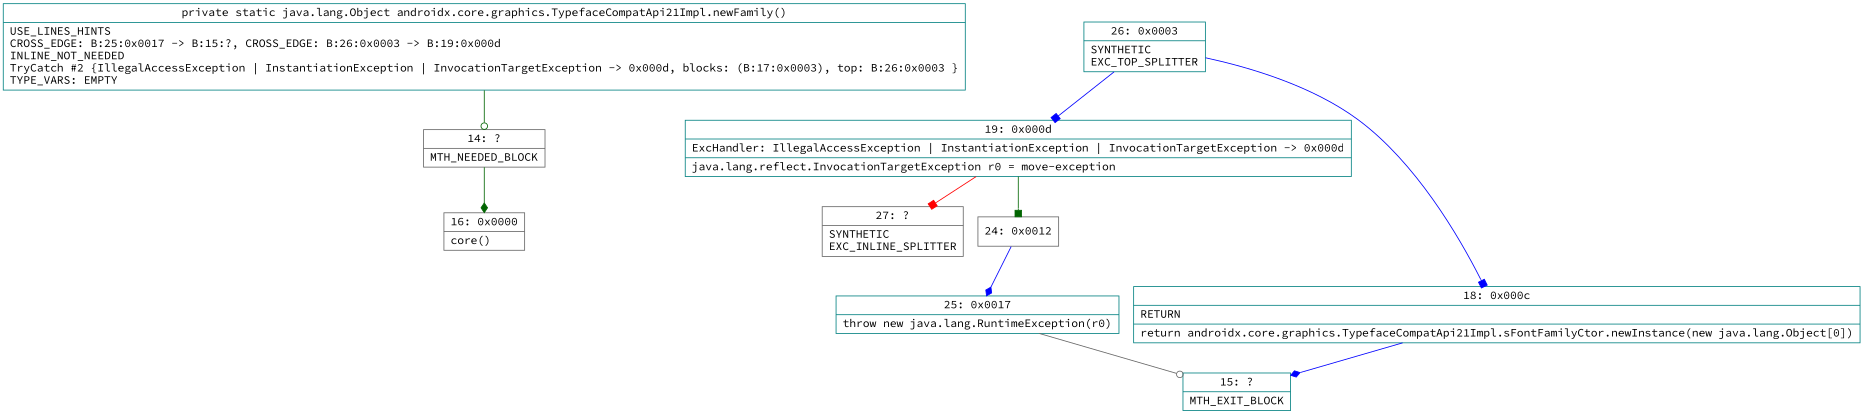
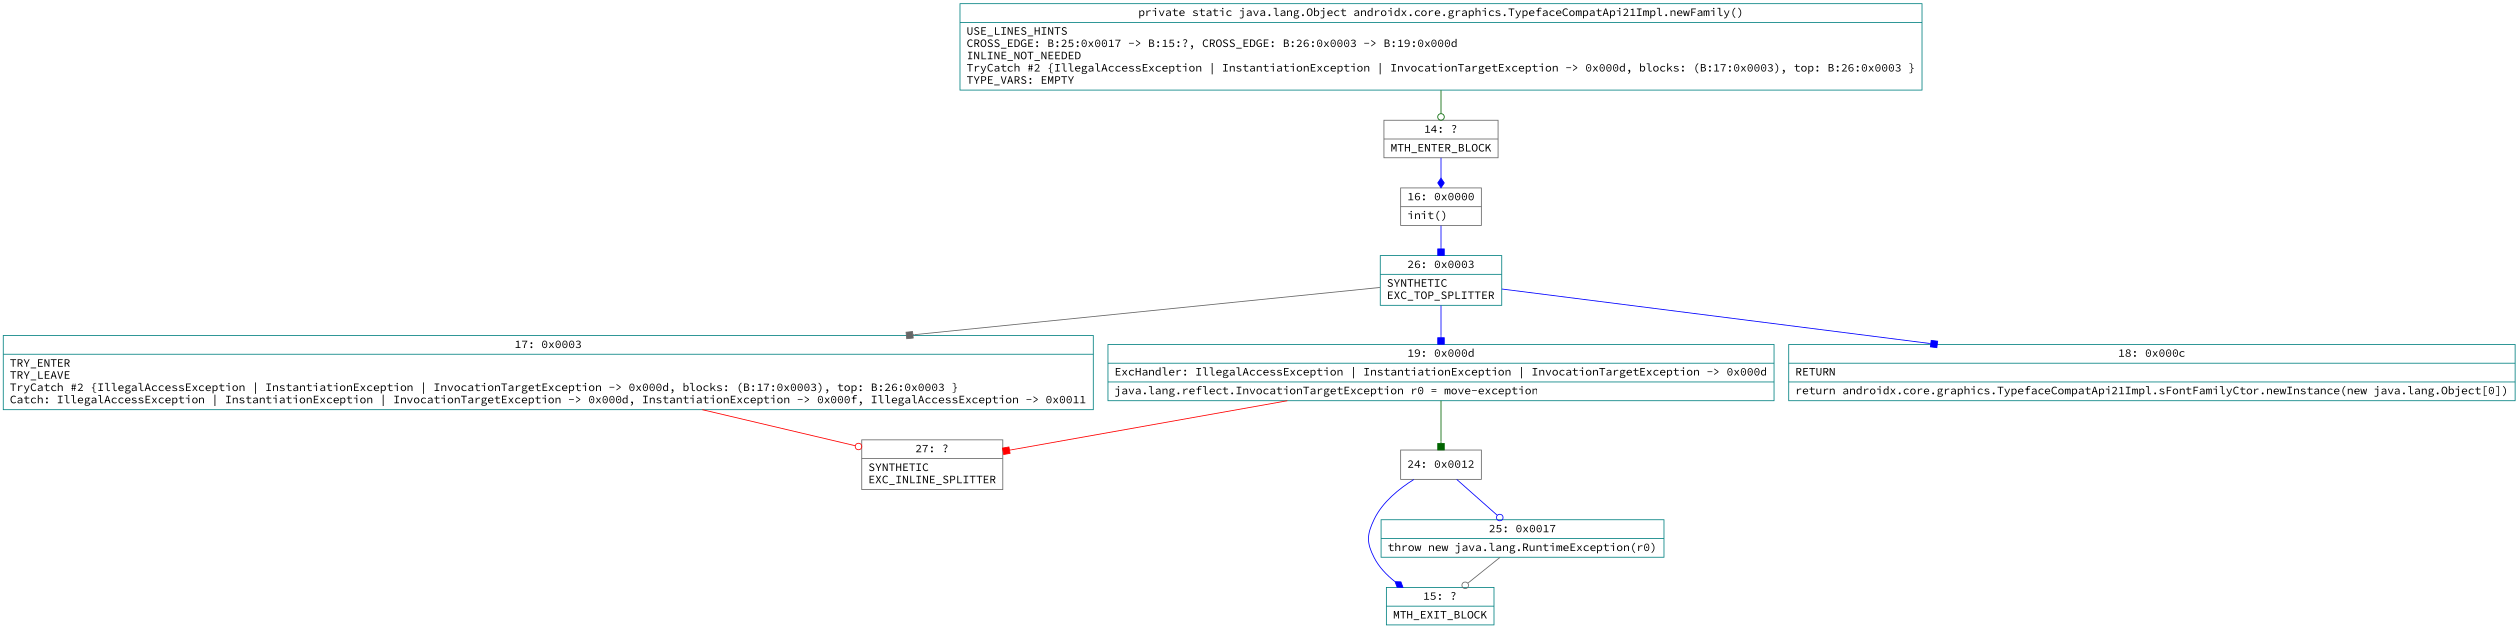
  digraph {
    fontname="Source Code Pro"
    node [color=teal fontname="Source Code Pro" shape=record]
    edge [arrowhead=box color=blue fontname="Source Code Pro"]
-   n1 [color=gray40 label="{14\:\ ?|MTH_NEEDED_BLOCK\l}"]
-   n2 [color=gray40 label="{16\:\ 0x0000|core()\l}"]
+   n1 [color=gray40 label="{14\:\ ?|MTH_ENTER_BLOCK\l}"]
+   n2 [color=gray40 label="{16\:\ 0x0000|init()\l}"]
    n3 [label="{26\:\ 0x0003|SYNTHETIC\lEXC_TOP_SPLITTER\l}"]
+   n4 [label="{17\:\ 0x0003|TRY_ENTER\lTRY_LEAVE\lTryCatch #2 \{IllegalAccessException \| InstantiationException \| InvocationTargetException \-\> 0x000d, blocks: (B:17:0x0003), top: B:26:0x0003 \}\lCatch: IllegalAccessException \| InstantiationException \| InvocationTargetException \-\> 0x000d, InstantiationException \-\> 0x000f, IllegalAccessException \-\> 0x0011\l}"]
    n5 [label="{19\:\ 0x000d|ExcHandler: IllegalAccessException \| InstantiationException \| InvocationTargetException \-\> 0x000d\l|java.lang.reflect.InvocationTargetException r0 = move\-exception\l}"]
    n6 [label="{18\:\ 0x000c|RETURN\l|return androidx.core.graphics.TypefaceCompatApi21Impl.sFontFamilyCtor.newInstance(new java.lang.Object[0])\l}"]
    n7 [color=gray40 label="{27\:\ ?|SYNTHETIC\lEXC_INLINE_SPLITTER\l}"]
    n8 [color=gray40 label="{24\:\ 0x0012}"]
    n9 [label="{15\:\ ?|MTH_EXIT_BLOCK\l}"]
    n10 [label="{25\:\ 0x0017|throw new java.lang.RuntimeException(r0)\l}"]
    n11 [label="{private static java.lang.Object androidx.core.graphics.TypefaceCompatApi21Impl.newFamily()  | USE_LINES_HINTS\lCROSS_EDGE: B:25:0x0017 \-\> B:15:?, CROSS_EDGE: B:26:0x0003 \-\> B:19:0x000d\lINLINE_NOT_NEEDED\lTryCatch #2 \{IllegalAccessException \| InstantiationException \| InvocationTargetException \-\> 0x000d, blocks: (B:17:0x0003), top: B:26:0x0003 \}\lTYPE_VARS: EMPTY\l}"]
-   n1 -> n2 [arrowhead=diamond color=darkgreen]
+   n1 -> n2 [arrowhead=diamond]
+   n2 -> n3
+   n3 -> n4 [color=gray40]
    n3 -> n5
    n3 -> n6
+   n4 -> n7 [arrowhead=odot color=red]
    n5 -> n7 [color=red]
    n5 -> n8 [color=darkgreen]
-   n6 -> n9 [arrowhead=diamond]
-   n8 -> n10 [arrowhead=diamond]
+   n8 -> n9 [arrowhead=diamond]
+   n8 -> n10 [arrowhead=odot]
    n10 -> n9 [arrowhead=odot color=gray40]
    n11 -> n1 [arrowhead=odot color=darkgreen]
  }
